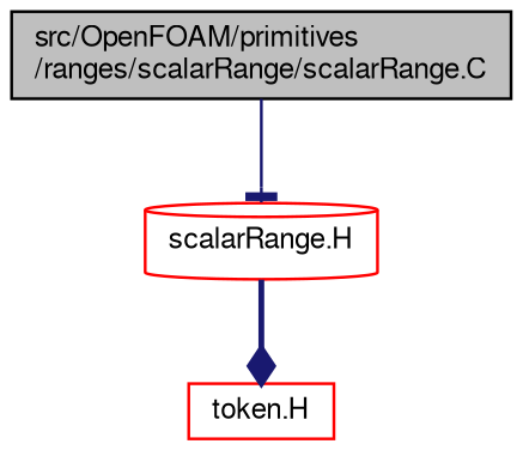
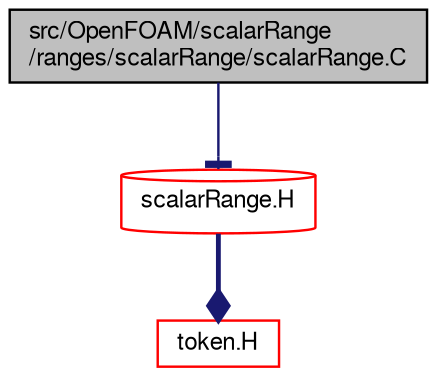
  digraph {
    node [color=red fontname=FreeSans fontsize=10 shape=box]
    edge [color=midnightblue fontname=FreeSans fontsize=10 labelfontname=FreeSans labelfontsize=10]
-   n1 [color=black fillcolor=grey75 fontcolor=black height=0.2 label="src/OpenFOAM/primitives\l/ranges/scalarRange/scalarRange.C" style=filled width=0.4]
+   n1 [color=black fillcolor=grey75 fontcolor=black height=0.2 label="src/OpenFOAM/scalarRange\l/ranges/scalarRange/scalarRange.C" style=filled width=0.4]
    n2 [height=0.2 label="scalarRange.H" shape=cylinder width=0.4]
    n3 [height=0.2 label="token.H" width=0.4]
    n1 -> n2 [arrowhead=tee style=solid]
    n2 -> n3 [arrowhead=diamond style=bold]
  }
